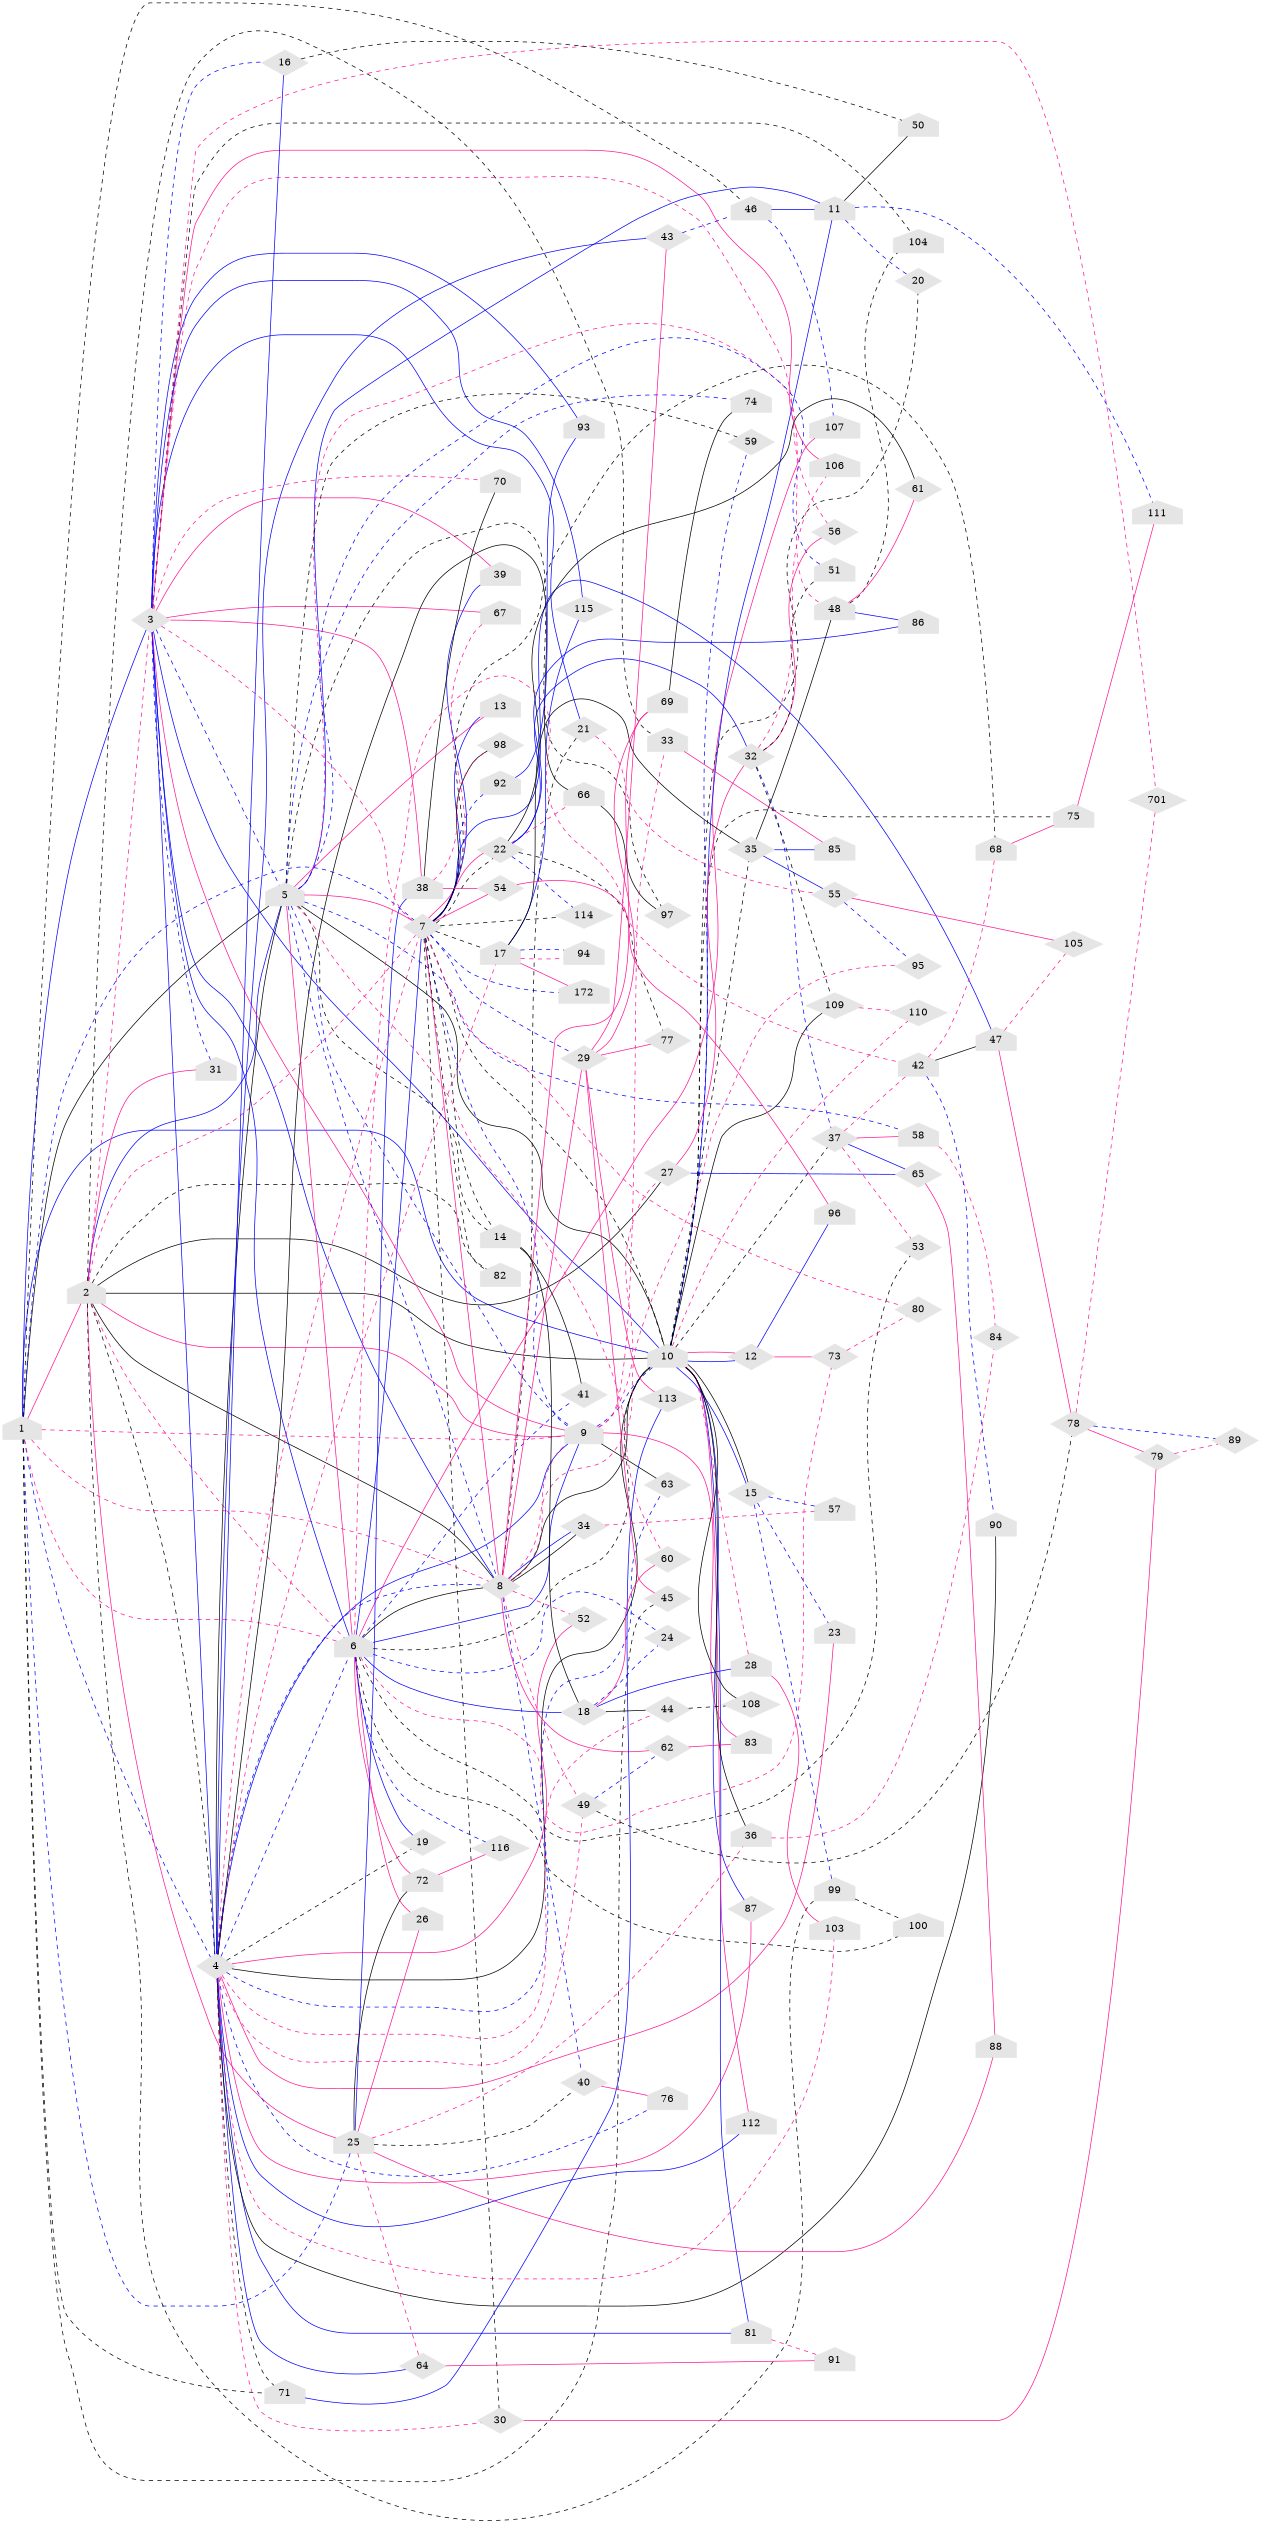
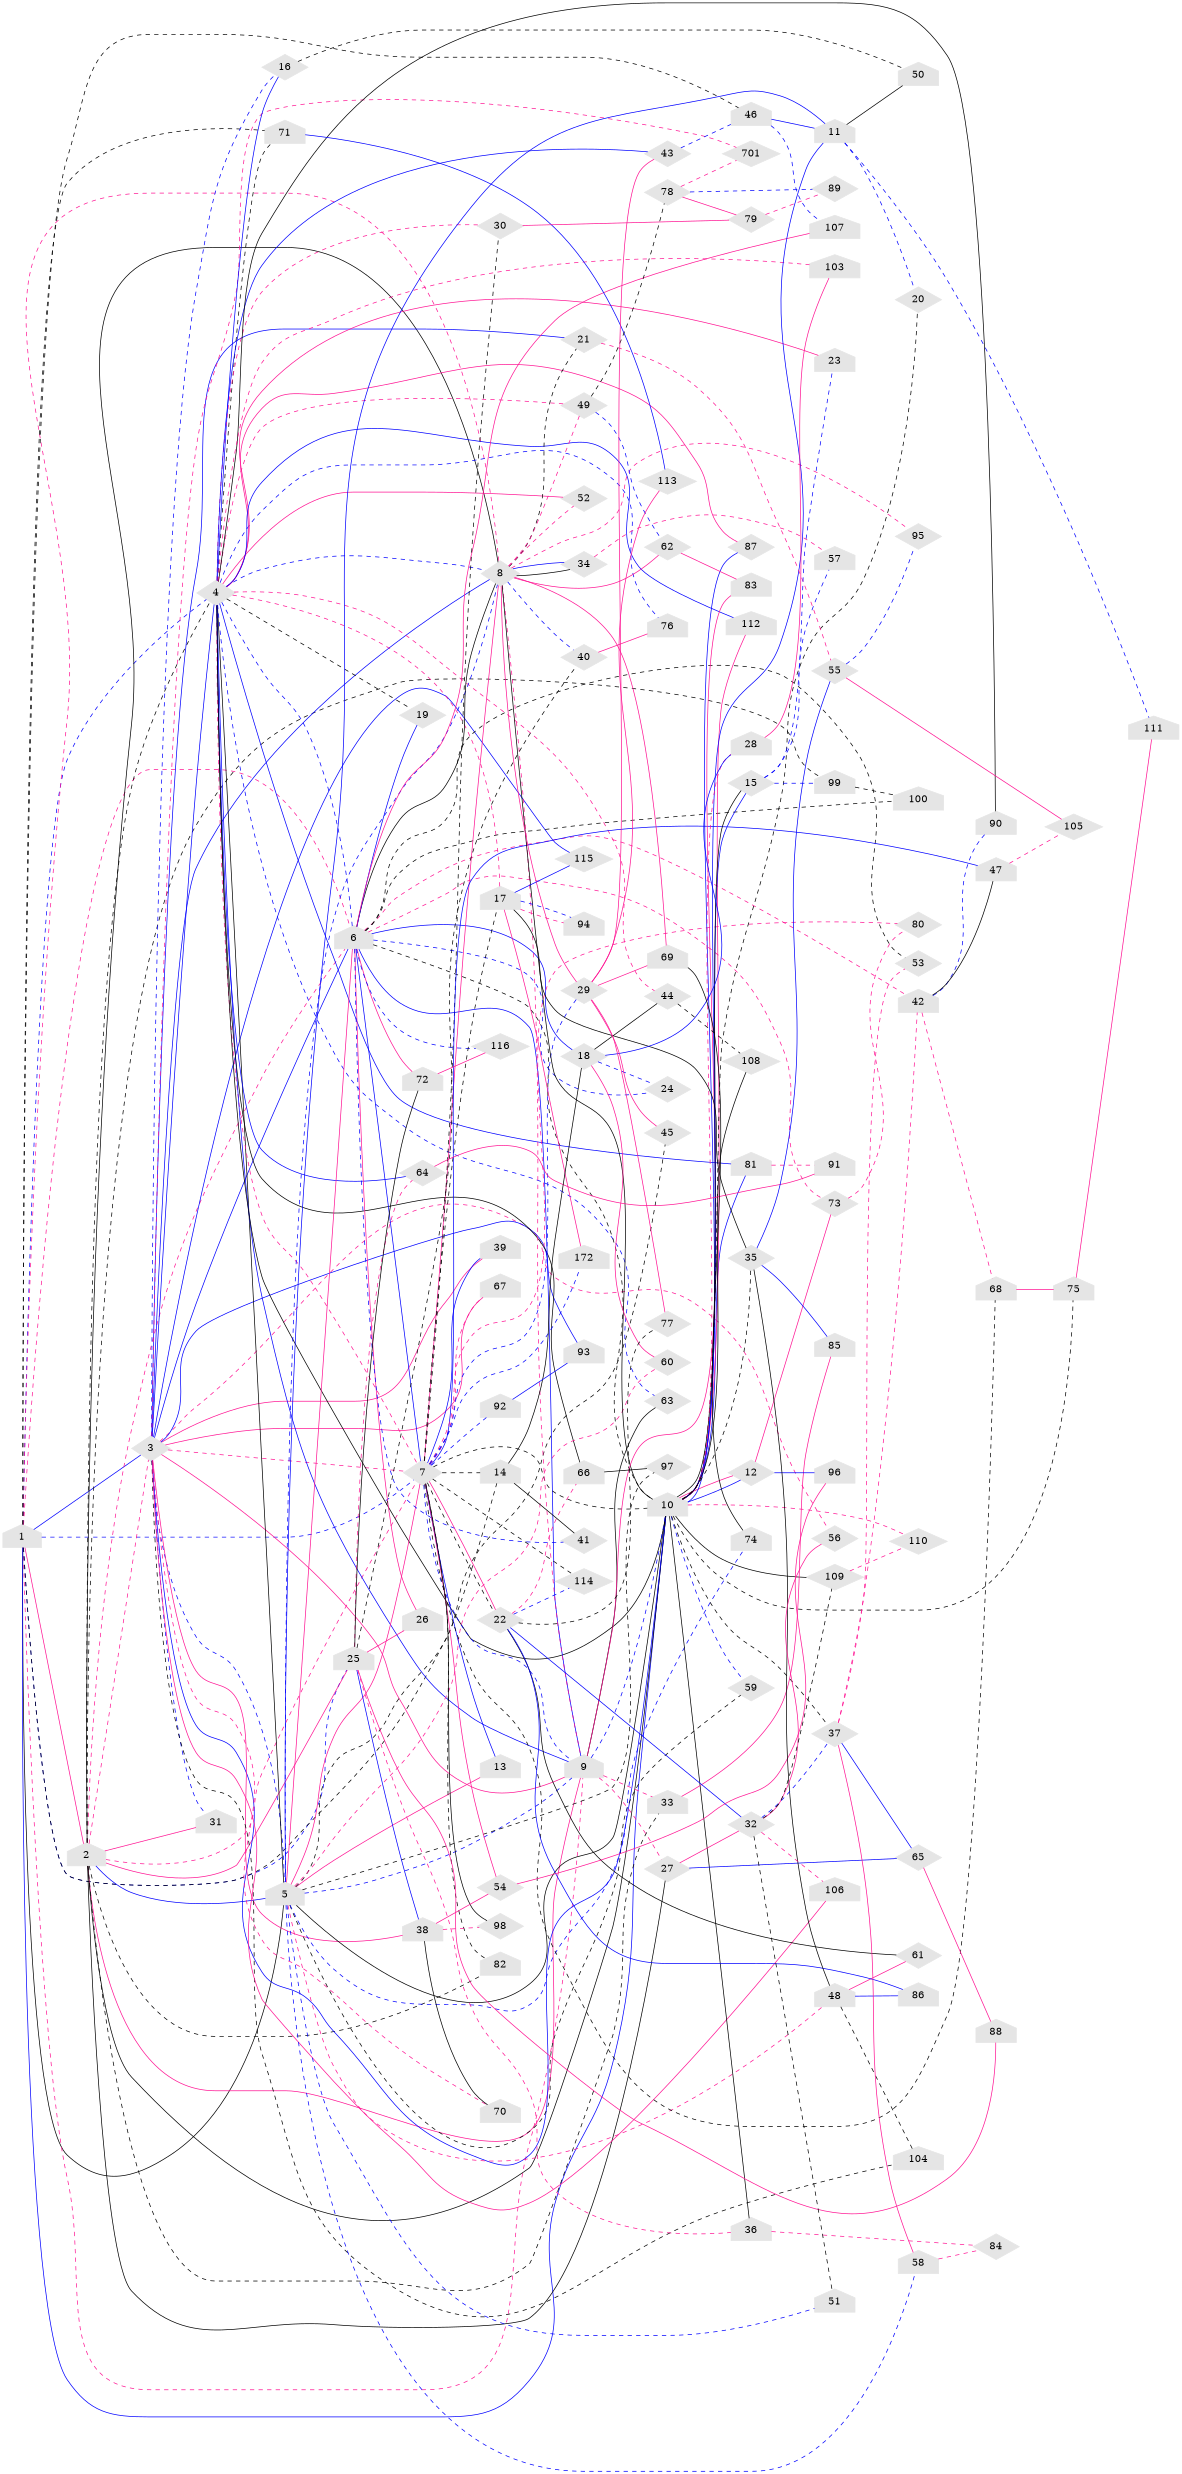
  graph {
    rankdir=LR
    node [color=gray90 shape=house style=filled]
    edge [color=deeppink style=solid]
    1
    2
    3 [shape=diamond]
    4 [shape=diamond]
    5
    6
    7 [shape=diamond]
    8 [shape=diamond]
    9
    10
    25
    45 [shape=diamond]
    46
    71
    27 [shape=diamond]
    31
    33
    82
    99
    16 [shape=diamond]
    21 [shape=diamond]
    38
    39
    56 [shape=diamond]
    67
    70
    93
    n28 [label=701 shape=diamond]
    104
    106
    115 [shape=diamond]
    17
    19 [shape=diamond]
    23
    30 [shape=diamond]
    43 [shape=diamond]
    44 [shape=diamond]
    49 [shape=diamond]
    52 [shape=diamond]
    63 [shape=diamond]
    64 [shape=diamond]
    66
    76
    81
    87 [shape=diamond]
    90
    103
    112
    11
    13
    14
    48
    51
    58
    59 [shape=diamond]
    60 [shape=diamond]
    74
    97 [shape=diamond]
    18 [shape=diamond]
    24 [shape=diamond]
    26
    41 [shape=diamond]
    42
    53 [shape=diamond]
    72
    73 [shape=diamond]
    100
    107
    116 [shape=diamond]
    22 [shape=diamond]
    29 [shape=diamond]
    47
    54 [shape=diamond]
    68
    80 [shape=diamond]
    92
    98 [shape=diamond]
    n78 [label=172]
    114 [shape=diamond]
    34 [shape=diamond]
    40 [shape=diamond]
    62 [shape=diamond]
    69
    95 [shape=diamond]
    83
    12 [shape=diamond]
    15 [shape=diamond]
    20 [shape=diamond]
    28
    35 [shape=diamond]
    36
    37 [shape=diamond]
    75
    108 [shape=diamond]
    109 [shape=diamond]
    110 [shape=diamond]
    88
    113 [shape=diamond]
    32 [shape=diamond]
    65 [shape=diamond]
    85
    50
    55 [shape=diamond]
    94
    79 [shape=diamond]
    78 [shape=diamond]
    91
    111
    61 [shape=diamond]
    86
    84 [shape=diamond]
    77 [shape=diamond]
    105 [shape=diamond]
    96
    57
    89 [shape=diamond]
    1 -- 2
    1 -- 3 [color=blue]
    1 -- 4 [color=blue style=dashed]
    1 -- 5 [color=black]
    1 -- 6 [style=dashed]
    1 -- 7 [color=blue style=dashed]
    1 -- 8 [style=dashed]
    1 -- 9 [style=dashed]
    1 -- 10 [color=blue]
    1 -- 25 [color=blue style=dashed]
    1 -- 45 [color=black style=dashed]
    1 -- 46 [color=black style=dashed]
    1 -- 71 [color=black style=dashed]
    2 -- 3 [style=dashed]
    2 -- 4 [color=black style=dashed]
    2 -- 5 [color=blue]
    2 -- 6 [style=dashed]
    2 -- 7 [style=dashed]
    2 -- 8 [color=black]
    2 -- 9
    2 -- 10 [color=black]
    2 -- 25
    2 -- 27 [color=black]
    2 -- 31
    2 -- 33 [color=black style=dashed]
    2 -- 82 [color=black style=dashed]
    2 -- 99 [color=black style=dashed]
    3 -- 4 [color=blue]
    3 -- 5 [color=blue style=dashed]
    3 -- 6 [color=blue]
    3 -- 7 [style=dashed]
    3 -- 8 [color=blue]
    3 -- 9
    3 -- 10 [color=blue]
    3 -- 31 [color=blue style=dashed]
    3 -- 16 [color=blue style=dashed]
    3 -- 21 [color=blue]
    3 -- 38
    3 -- 39
    3 -- 56 [style=dashed]
    3 -- 67
    3 -- 70 [style=dashed]
    3 -- 93 [color=blue]
    3 -- n28 [style=dashed]
    3 -- 104 [color=black style=dashed]
    3 -- 106
    3 -- 115 [color=blue]
    4 -- 5 [color=black]
    4 -- 6 [color=blue style=dashed]
    4 -- 7 [style=dashed]
    4 -- 8 [color=blue style=dashed]
    4 -- 9 [color=blue]
    4 -- 10 [color=black]
    4 -- 71 [color=black style=dashed]
    4 -- 16 [color=blue]
    4 -- 17 [style=dashed]
    4 -- 19 [color=black style=dashed]
    4 -- 23
    4 -- 30 [style=dashed]
    4 -- 43 [color=blue]
    4 -- 44 [style=dashed]
    4 -- 49 [style=dashed]
    4 -- 52
    4 -- 63 [color=blue style=dashed]
    4 -- 64 [color=blue]
    4 -- 66 [color=black]
    4 -- 76 [color=blue style=dashed]
    4 -- 81 [color=blue]
    4 -- 87
    4 -- 90 [color=black]
    4 -- 103 [style=dashed]
    4 -- 112 [color=blue]
    5 -- 6
    5 -- 7
    5 -- 8 [color=blue style=dashed]
    5 -- 9 [color=blue style=dashed]
    5 -- 10 [color=black]
    5 -- 11 [color=blue]
    5 -- 13
    5 -- 14 [color=black style=dashed]
    5 -- 48 [style=dashed]
    5 -- 51 [color=blue style=dashed]
    5 -- 58 [color=blue style=dashed]
    5 -- 59 [color=black style=dashed]
    5 -- 60 [style=dashed]
    5 -- 74 [color=blue style=dashed]
    5 -- 97 [color=black style=dashed]
    6 -- 7 [color=blue]
    6 -- 8 [color=black]
    6 -- 9 [color=blue]
    6 -- 10 [color=black style=dashed]
    6 -- 19 [color=blue]
    6 -- 18 [color=blue]
    6 -- 24 [color=blue style=dashed]
    6 -- 26
    6 -- 41 [color=blue style=dashed]
    6 -- 42 [style=dashed]
    6 -- 53 [color=black style=dashed]
    6 -- 72
    6 -- 73 [style=dashed]
    6 -- 100 [color=black style=dashed]
    6 -- 107
    6 -- 116 [color=blue style=dashed]
    7 -- 8
    7 -- 9 [color=blue style=dashed]
    7 -- 10 [color=black style=dashed]
    7 -- 82 [color=black style=dashed]
    7 -- 39 [color=blue]
    7 -- 67 [style=dashed]
    7 -- 17 [color=black style=dashed]
    7 -- 30 [color=black style=dashed]
    7 -- 13 [color=blue]
    7 -- 14 [color=black style=dashed]
    7 -- 22 [color=black style=dashed]
    7 -- 22
    7 -- 29 [color=blue style=dashed]
    7 -- 47 [color=blue]
    7 -- 54
    7 -- 68 [color=black style=dashed]
    7 -- 80 [style=dashed]
    7 -- 92 [color=blue style=dashed]
    7 -- 98 [color=black]
    7 -- n78 [color=blue style=dashed]
    7 -- 114 [color=black style=dashed]
    8 -- 9 [style=dashed]
    8 -- 10 [color=black]
    8 -- 21 [color=black style=dashed]
    8 -- 49 [style=dashed]
    8 -- 52 [style=dashed]
    8 -- 29
    8 -- 34 [color=black]
    8 -- 34 [color=blue]
    8 -- 40 [color=blue style=dashed]
    8 -- 62
    8 -- 69
    8 -- 95 [style=dashed]
    9 -- 10 [color=blue style=dashed]
    9 -- 27 [style=dashed]
    9 -- 33 [style=dashed]
    9 -- 63 [color=black]
    9 -- 83
    10 -- 81 [color=blue]
    10 -- 87 [color=blue]
    10 -- 112
    10 -- 11 [color=blue]
    10 -- 59 [color=blue style=dashed]
    10 -- 12 [color=blue]
    10 -- 12
    10 -- 15 [color=blue]
    10 -- 15 [color=black]
    10 -- 20 [color=black style=dashed]
    10 -- 28 [style=dashed]
    10 -- 35 [color=black style=dashed]
    10 -- 36 [color=black]
    10 -- 37 [color=black style=dashed]
    10 -- 75 [color=black style=dashed]
    10 -- 108 [color=black]
    10 -- 109 [color=black]
    10 -- 110 [style=dashed]
    25 -- 38 [color=blue]
    25 -- 64 [style=dashed]
    25 -- 26
    25 -- 72 [color=black]
    25 -- 40 [color=black style=dashed]
    25 -- 36 [style=dashed]
    25 -- 88
    46 -- 11 [color=blue]
    46 -- 107 [color=blue style=dashed]
    71 -- 113 [color=blue]
    27 -- 32
    27 -- 65 [color=blue]
    33 -- 85
    99 -- 100 [color=black style=dashed]
    16 -- 50 [color=black style=dashed]
    21 -- 55 [style=dashed]
    38 -- 70 [color=black]
    38 -- 54
    38 -- 98 [style=dashed]
    17 -- 115 [color=blue]
    17 -- n78
    17 -- 35 [color=black]
    17 -- 94 [style=dashed]
    17 -- 94 [color=blue style=dashed]
    30 -- 79
    43 -- 46 [color=blue style=dashed]
    44 -- 108 [color=black style=dashed]
    49 -- 62 [color=blue style=dashed]
    49 -- 78 [color=black style=dashed]
    64 -- 91
    66 -- 97 [color=black]
    81 -- 91 [style=dashed]
    11 -- 20 [color=blue style=dashed]
    11 -- 50 [color=black]
    11 -- 111 [color=blue style=dashed]
    14 -- 18 [color=black]
    14 -- 41 [color=black]
    48 -- 104 [color=black style=dashed]
    48 -- 61
    48 -- 86 [color=blue]
    58 -- 84 [style=dashed]
    18 -- 44 [color=black]
    18 -- 60
    18 -- 24 [color=blue style=dashed]
    18 -- 28 [color=blue]
    42 -- 90 [color=blue style=dashed]
    42 -- 47 [color=black]
    42 -- 68 [style=dashed]
    72 -- 116
    73 -- 80 [style=dashed]
    22 -- 66 [style=dashed]
    22 -- 114 [color=blue style=dashed]
    22 -- 32 [color=blue]
    22 -- 61 [color=black]
    22 -- 86 [color=blue]
    22 -- 77 [color=black style=dashed]
    29 -- 45
    29 -- 43
    29 -- 69
    29 -- 113
    29 -- 77
-   47 -- 78
    47 -- 105 [style=dashed]
    54 -- 96
    68 -- 75
    92 -- 93 [color=blue]
    34 -- 57 [style=dashed]
    40 -- 76
    62 -- 83
    69 -- 74 [color=black]
    12 -- 73
    12 -- 96 [color=blue]
    15 -- 99 [color=blue style=dashed]
    15 -- 23 [color=blue style=dashed]
    15 -- 57 [color=blue style=dashed]
    28 -- 103
    35 -- 48 [color=black]
    35 -- 85 [color=blue]
    35 -- 55 [color=blue]
    36 -- 84 [style=dashed]
    37 -- 58
    37 -- 42 [style=dashed]
    37 -- 53 [style=dashed]
    37 -- 65 [color=blue]
    75 -- 111
    109 -- 110 [style=dashed]
    32 -- 56
    32 -- 106 [style=dashed]
    32 -- 51 [color=black style=dashed]
    32 -- 37 [color=blue style=dashed]
    32 -- 109 [color=black style=dashed]
    65 -- 88
    55 -- 95 [color=blue style=dashed]
    55 -- 105
    79 -- 89 [style=dashed]
    78 -- n28 [style=dashed]
    78 -- 79
    78 -- 89 [color=blue style=dashed]
  }
